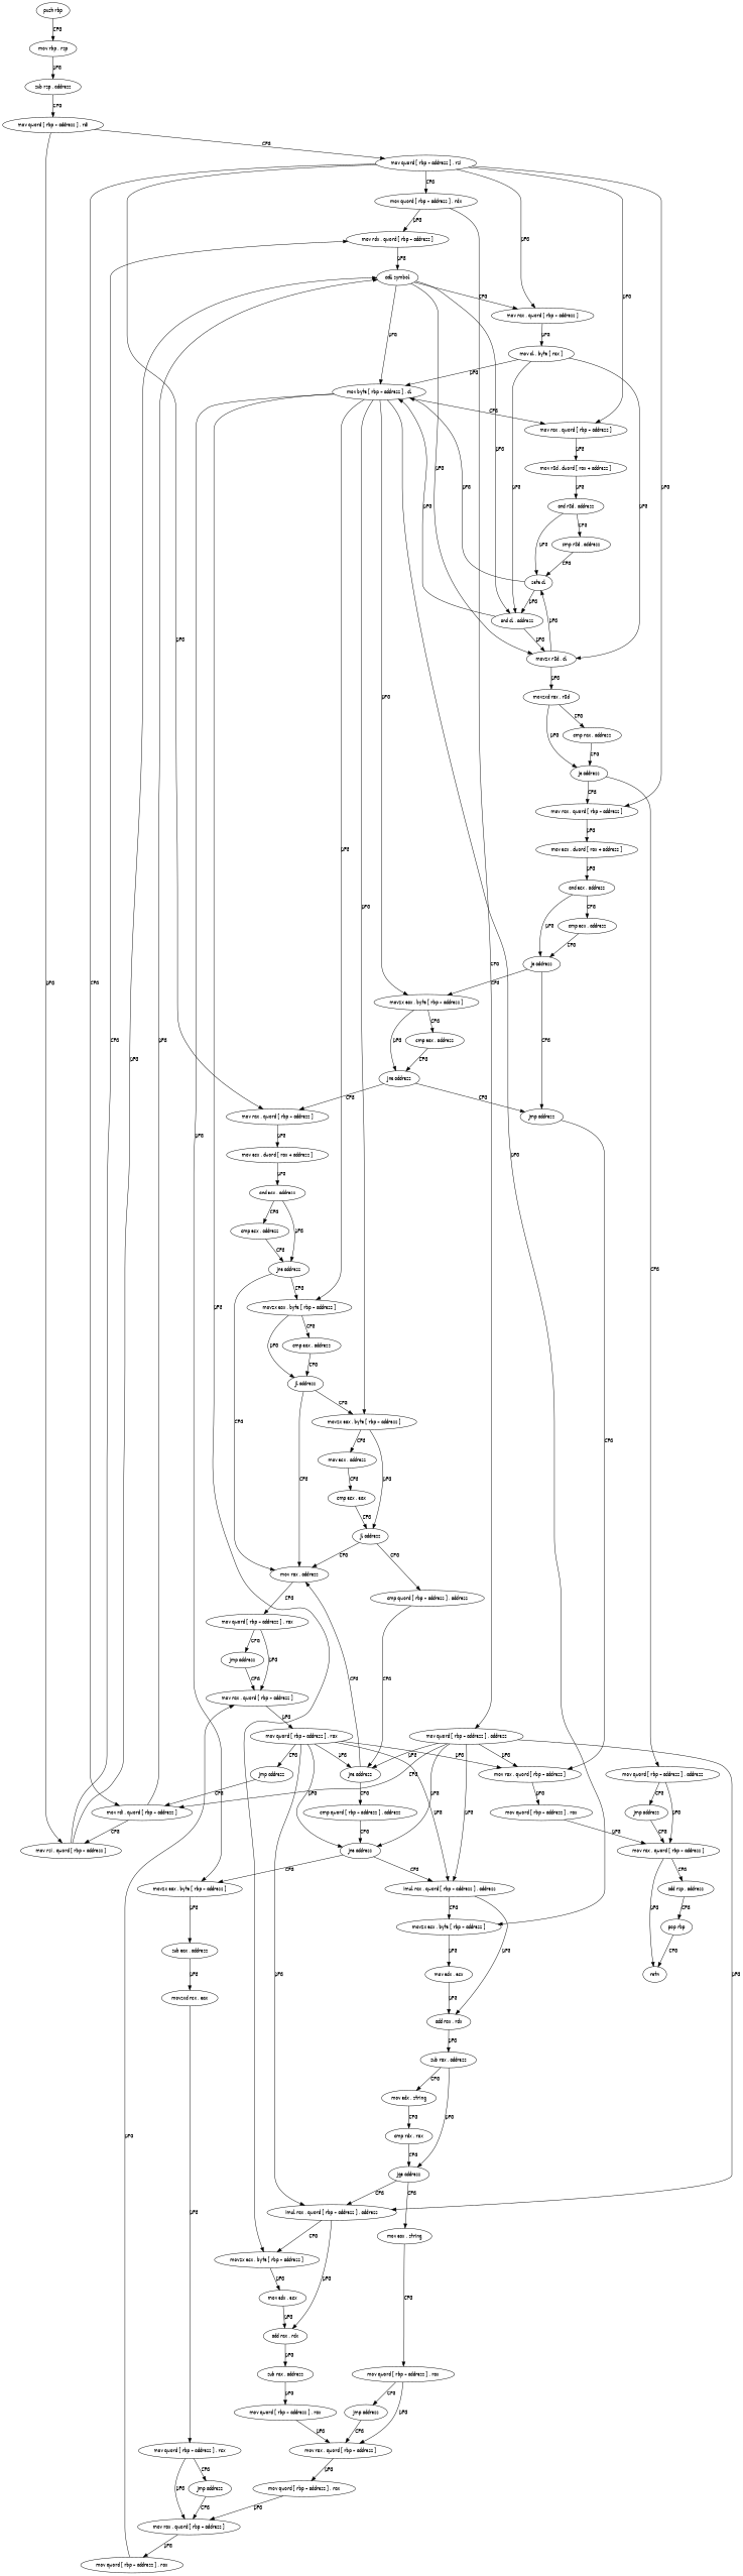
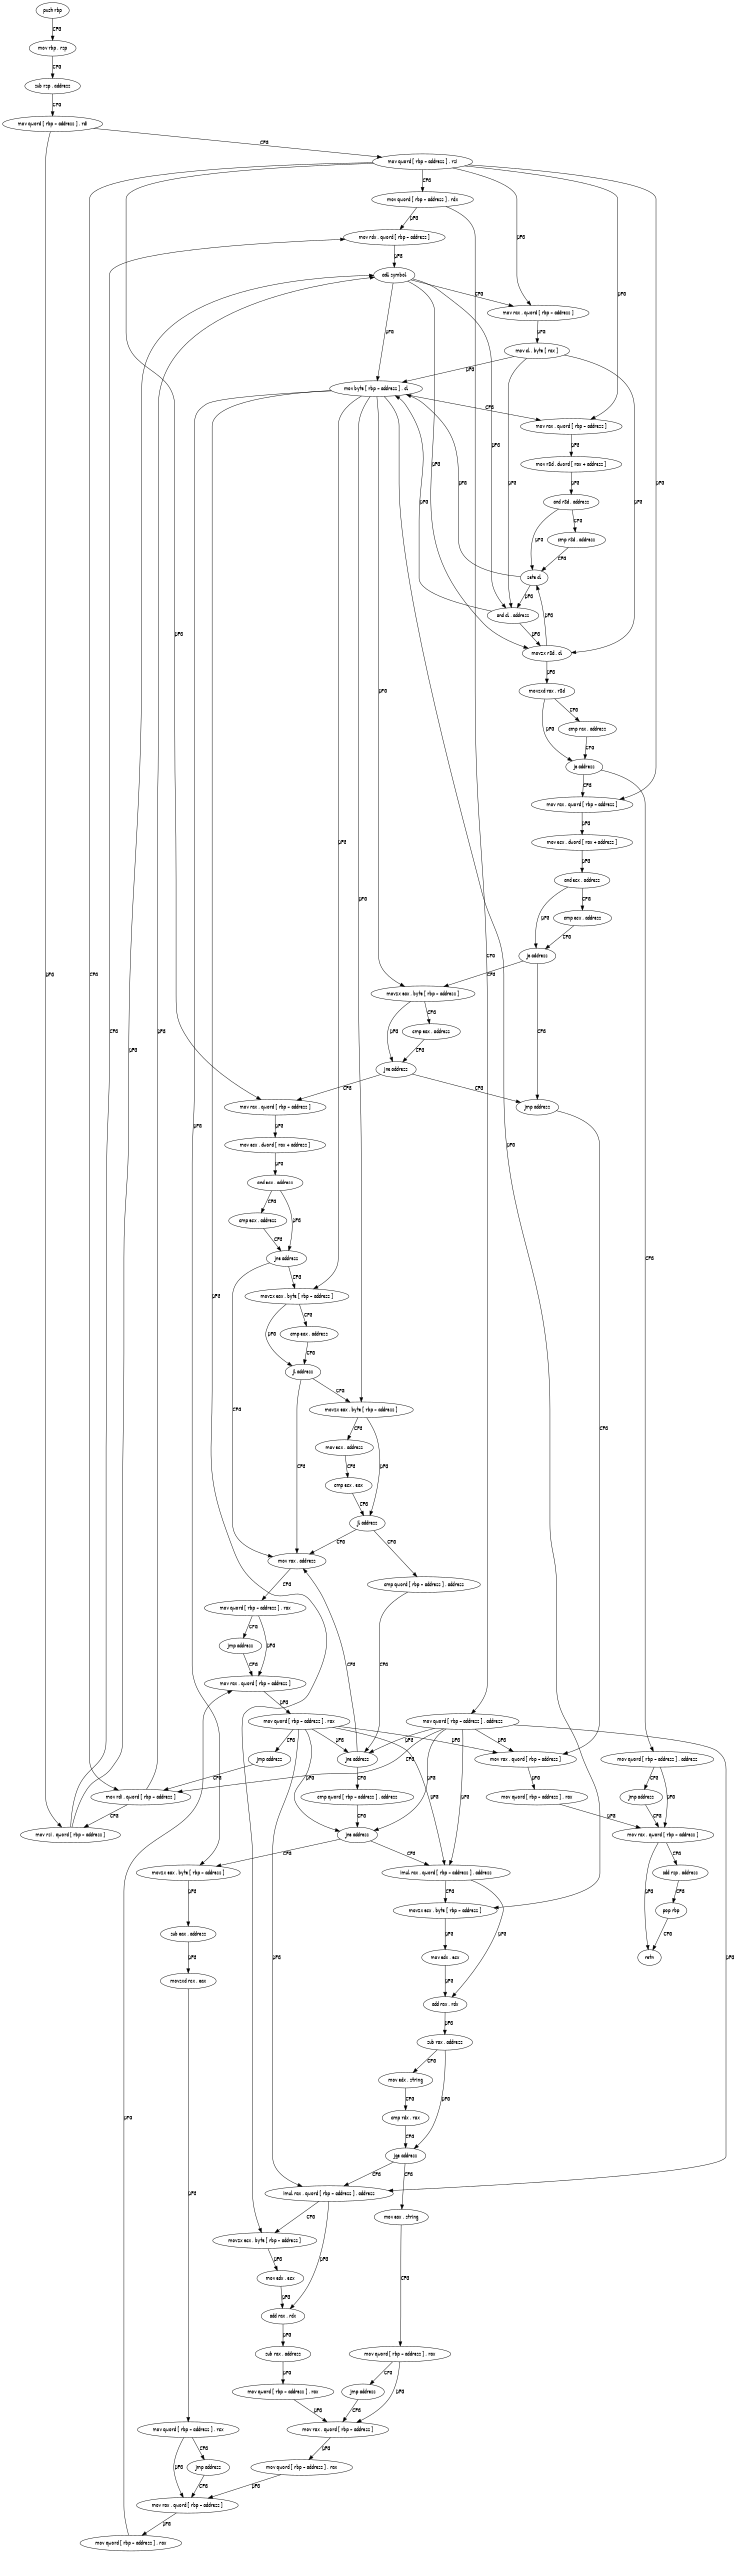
  digraph {
    fontname="Patrick Hand"
    node [fontname="Patrick Hand"]
    edge [fontname="Patrick Hand"]
    n1 [label="push rbp"]
    n2 [label="mov rbp , rsp"]
    n3 [label="sub rsp , address"]
    n4 [label="mov qword [ rbp - address ] , rdi"]
    n5 [label="mov qword [ rbp - address ] , rsi"]
    n6 [label="mov rsi , qword [ rbp - address ]"]
    n7 [label="mov qword [ rbp - address ] , rdx"]
    n8 [label="mov rdi , qword [ rbp - address ]"]
    n9 [label="mov rax , qword [ rbp - address ]"]
    n10 [label="mov rax , qword [ rbp - address ]"]
    n11 [label="mov rax , qword [ rbp - address ]"]
    n12 [label="mov rax , qword [ rbp - address ]"]
    n13 [label="mov rdx , qword [ rbp - address ]"]
    n14 [label="call symbol"]
    n15 [label="mov qword [ rbp - address ] , address"]
    n16 [label="mov ecx , dword [ rax + address ]"]
    n17 [label="mov ecx , dword [ rax + address ]"]
    n18 [label="mov cl , byte [ rax ]"]
    n19 [label="mov r8d , dword [ rax + address ]"]
    n20 [label="mov rax , qword [ rbp - address ]"]
    n21 [label="jne address"]
    n22 [label="jne address"]
    n23 [label="imul rax , qword [ rbp - address ] , address"]
    n24 [label="imul rax , qword [ rbp - address ] , address"]
    n25 [label="mov qword [ rbp - address ] , rax"]
    n26 [label="mov rax , address"]
    n27 [label="cmp qword [ rbp - address ] , address"]
    n28 [label="movzx eax , byte [ rbp - address ]"]
    n29 [label="movzx ecx , byte [ rbp - address ]"]
    n30 [label="add rax , rdx"]
    n31 [label="movzx ecx , byte [ rbp - address ]"]
    n32 [label="add rax , rdx"]
    n33 [label="mov byte [ rbp - address ] , cl"]
    n34 [label="and cl , address"]
    n35 [label="movzx r8d , cl"]
    n36 [label="and ecx , address"]
    n37 [label="cmp ecx , address"]
    n38 [label="je address"]
    n39 [label="jmp address"]
    n40 [label="movzx eax , byte [ rbp - address ]"]
    n41 [label="cmp eax , address"]
    n42 [label="jne address"]
    n43 [label="mov qword [ rbp - address ] , address"]
    n44 [label="jmp address"]
    n45 [label="mov rax , qword [ rbp - address ]"]
    n46 [label="add rsp , address"]
    n47 [label=retn]
    n48 [label="pop rbp"]
    n49 [label="and ecx , address"]
    n50 [label="cmp ecx , address"]
    n51 [label="jne address"]
    n52 [label="movzx eax , byte [ rbp - address ]"]
    n53 [label="mov qword [ rbp - address ] , rax"]
    n54 [label="cmp eax , address"]
    n55 [label="jl address"]
    n56 [label="jmp address"]
    n57 [label="mov rax , qword [ rbp - address ]"]
    n58 [label="movzx eax , byte [ rbp - address ]"]
    n59 [label="mov qword [ rbp - address ] , rax"]
    n60 [label="jmp address"]
    n61 [label="mov ecx , address"]
    n62 [label="jl address"]
    n63 [label="cmp ecx , eax"]
    n64 [label="cmp qword [ rbp - address ] , address"]
    n65 [label="sete cl"]
    n66 [label="movsxd rax , r8d"]
    n67 [label="sub eax , address"]
    n68 [label="mov edx , ecx"]
    n69 [label="mov edx , ecx"]
    n70 [label="and r8d , address"]
    n71 [label="cmp r8d , address"]
    n72 [label="cmp rax , address"]
    n73 [label="je address"]
    n74 [label="sub rax , address"]
    n75 [label="movsxd rcx , eax"]
    n76 [label="mov edx , string"]
    n77 [label="jge address"]
    n78 [label="cmp rdx , rax"]
    n79 [label="mov eax , string"]
    n80 [label="mov qword [ rbp - address ] , rax"]
    n81 [label="sub rax , address"]
    n82 [label="mov rax , qword [ rbp - address ]"]
    n83 [label="jmp address"]
    n84 [label="mov qword [ rbp - address ] , rcx"]
    n85 [label="jmp address"]
    n86 [label="mov rax , qword [ rbp - address ]"]
    n87 [label="mov qword [ rbp - address ] , rax"]
    n88 [label="mov qword [ rbp - address ] , rax"]
    n89 [label="mov qword [ rbp - address ] , rax"]
    n1 -> n2 [label=CFG]
-   n2 -> n3 [label=DFG]
+   n2 -> n3 [label=CFG]
    n3 -> n4 [label=CFG]
    n4 -> n5 [label=CFG]
    n4 -> n6 [label=DFG]
    n5 -> n7 [label=CFG]
    n5 -> n8 [label=CFG]
    n5 -> n9 [label=DFG]
    n5 -> n10 [label=DFG]
    n5 -> n11 [label=DFG]
    n5 -> n12 [label=DFG]
    n6 -> n13 [label=CFG]
    n6 -> n14 [label=DFG]
    n7 -> n13 [label=DFG]
    n7 -> n15 [label=CFG]
    n8 -> n6 [label=CFG]
    n8 -> n14 [label=DFG]
    n9 -> n16 [label=DFG]
    n10 -> n17 [label=DFG]
    n11 -> n18 [label=DFG]
    n12 -> n19 [label=DFG]
    n13 -> n14 [label=DFG]
    n14 -> n11 [label=CFG]
    n14 -> n33 [label=DFG]
    n14 -> n34 [label=DFG]
    n14 -> n35 [label=DFG]
    n15 -> n8 [label=CFG]
    n15 -> n20 [label=DFG]
    n15 -> n21 [label=DFG]
    n15 -> n22 [label=DFG]
    n15 -> n23 [label=DFG]
    n15 -> n24 [label=DFG]
    n16 -> n36 [label=DFG]
    n17 -> n49 [label=DFG]
    n18 -> n33 [label=DFG]
    n18 -> n34 [label=DFG]
    n18 -> n35 [label=DFG]
    n19 -> n70 [label=DFG]
    n20 -> n25 [label=DFG]
    n21 -> n26 [label=CFG]
    n21 -> n27 [label=CFG]
    n22 -> n23 [label=CFG]
    n22 -> n28 [label=CFG]
    n23 -> n29 [label=CFG]
    n23 -> n30 [label=DFG]
    n24 -> n31 [label=CFG]
    n24 -> n32 [label=DFG]
    n25 -> n45 [label=DFG]
    n26 -> n53 [label=CFG]
    n27 -> n22 [label=CFG]
    n28 -> n67 [label=DFG]
    n29 -> n68 [label=DFG]
    n30 -> n74 [label=DFG]
    n31 -> n69 [label=DFG]
    n32 -> n81 [label=DFG]
    n33 -> n12 [label=CFG]
    n33 -> n28 [label=DFG]
    n33 -> n29 [label=DFG]
    n33 -> n31 [label=DFG]
    n33 -> n40 [label=DFG]
    n33 -> n52 [label=DFG]
    n33 -> n58 [label=DFG]
    n34 -> n33 [label=DFG]
    n34 -> n35 [label=DFG]
    n35 -> n65 [label=DFG]
    n35 -> n66 [label=DFG]
    n36 -> n37 [label=CFG]
    n36 -> n38 [label=DFG]
    n37 -> n38 [label=CFG]
    n38 -> n39 [label=CFG]
    n38 -> n40 [label=CFG]
    n39 -> n20 [label=CFG]
    n40 -> n41 [label=CFG]
    n40 -> n42 [label=DFG]
    n41 -> n42 [label=CFG]
    n42 -> n10 [label=CFG]
    n42 -> n39 [label=CFG]
    n43 -> n44 [label=CFG]
    n43 -> n45 [label=DFG]
    n44 -> n45 [label=CFG]
    n45 -> n46 [label=CFG]
    n45 -> n47 [label=DFG]
    n46 -> n48 [label=CFG]
    n48 -> n47 [label=CFG]
    n49 -> n50 [label=CFG]
    n49 -> n51 [label=DFG]
    n50 -> n51 [label=CFG]
    n51 -> n26 [label=CFG]
    n51 -> n52 [label=CFG]
    n52 -> n54 [label=CFG]
    n52 -> n55 [label=DFG]
    n53 -> n56 [label=CFG]
    n53 -> n57 [label=DFG]
    n54 -> n55 [label=CFG]
    n55 -> n26 [label=CFG]
    n55 -> n58 [label=CFG]
    n56 -> n57 [label=CFG]
    n57 -> n59 [label=DFG]
    n58 -> n61 [label=CFG]
    n58 -> n62 [label=DFG]
    n59 -> n20 [label=DFG]
    n59 -> n21 [label=DFG]
    n59 -> n22 [label=DFG]
    n59 -> n23 [label=DFG]
    n59 -> n24 [label=DFG]
    n59 -> n60 [label=CFG]
    n60 -> n8 [label=CFG]
    n61 -> n63 [label=CFG]
    n62 -> n26 [label=CFG]
    n62 -> n64 [label=CFG]
    n63 -> n62 [label=CFG]
    n64 -> n21 [label=CFG]
    n65 -> n33 [label=DFG]
    n65 -> n34 [label=DFG]
    n66 -> n72 [label=CFG]
    n66 -> n73 [label=DFG]
    n67 -> n75 [label=DFG]
    n68 -> n30 [label=DFG]
    n69 -> n32 [label=DFG]
    n70 -> n65 [label=DFG]
    n70 -> n71 [label=CFG]
    n71 -> n65 [label=CFG]
    n72 -> n73 [label=CFG]
    n73 -> n9 [label=CFG]
    n73 -> n43 [label=CFG]
    n74 -> n76 [label=CFG]
    n74 -> n77 [label=DFG]
    n75 -> n84 [label=DFG]
    n76 -> n78 [label=CFG]
    n77 -> n24 [label=CFG]
    n77 -> n79 [label=CFG]
    n78 -> n77 [label=CFG]
    n79 -> n80 [label=CFG]
    n80 -> n82 [label=DFG]
    n80 -> n83 [label=CFG]
    n81 -> n88 [label=DFG]
    n82 -> n89 [label=DFG]
    n83 -> n82 [label=CFG]
    n84 -> n85 [label=CFG]
    n84 -> n86 [label=DFG]
    n85 -> n86 [label=CFG]
    n86 -> n87 [label=DFG]
    n87 -> n57 [label=DFG]
    n88 -> n82 [label=DFG]
    n89 -> n86 [label=DFG]
  }
